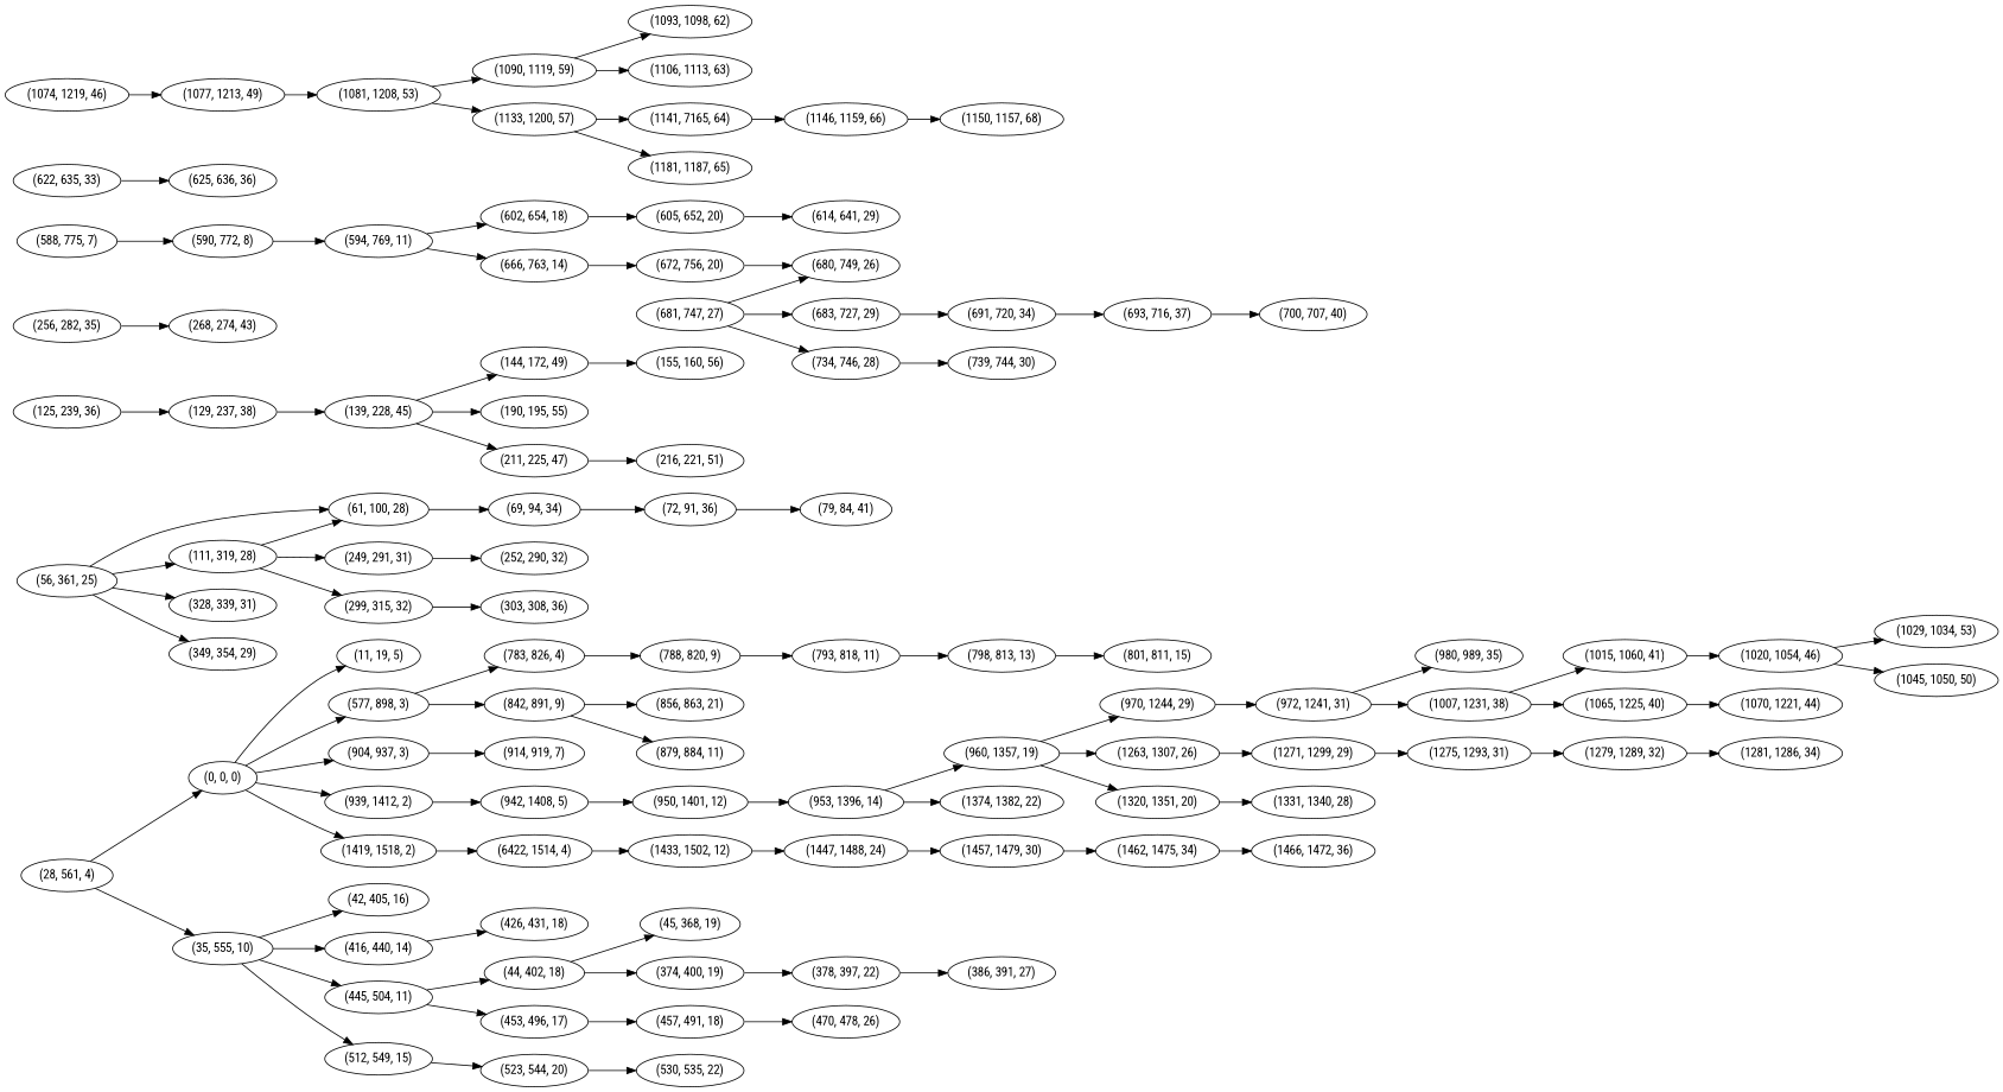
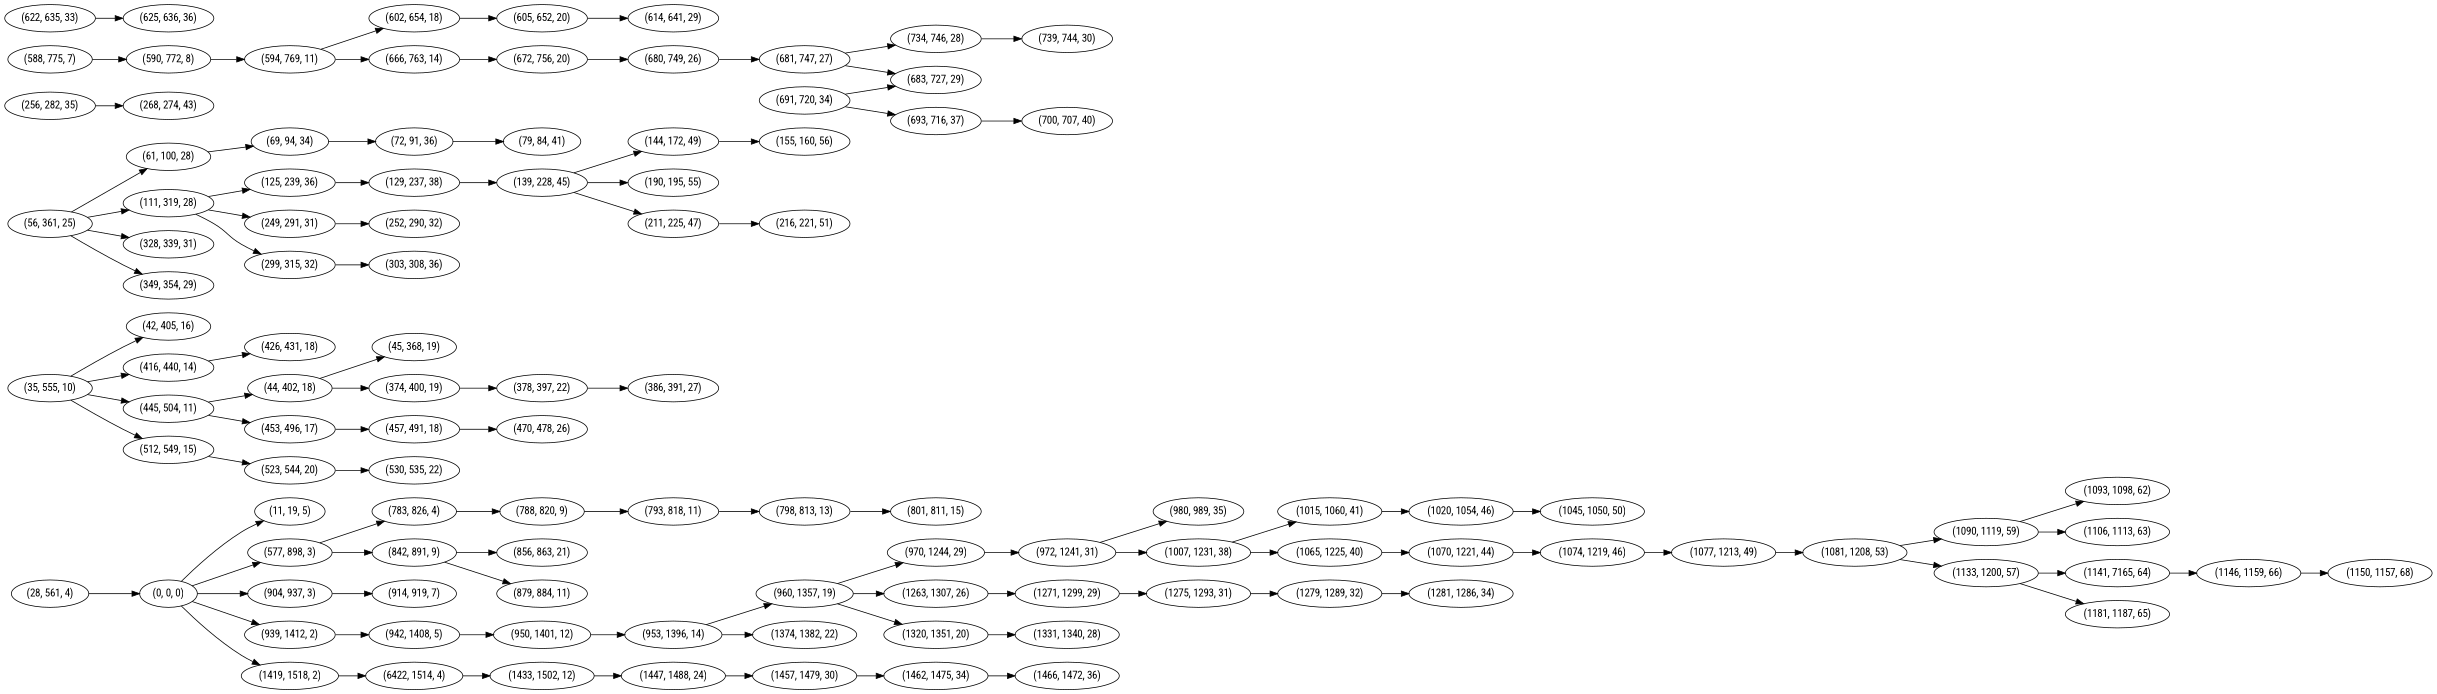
  digraph {
    fontname="Roboto Condensed"
    rankdir=LR
    node [fontname="Roboto Condensed"]
    edge [fontname="Roboto Condensed"]
    "(0, 0, 0)"
    "(11, 19, 5)"
    "(577, 898, 3)"
    n4 [label="(904, 937, 3)"]
    "(939, 1412, 2)"
    "(1419, 1518, 2)"
    "(28, 561, 4)"
    "(35, 555, 10)"
    "(783, 826, 4)"
    "(842, 891, 9)"
    "(914, 919, 7)"
    "(942, 1408, 5)"
    n13 [label="(6422, 1514, 4)"]
    "(42, 405, 16)"
    "(416, 440, 14)"
    "(445, 504, 11)"
    "(512, 549, 15)"
    "(426, 431, 18)"
    "(44, 402, 18)"
    "(453, 496, 17)"
    "(523, 544, 20)"
    "(45, 368, 19)"
    "(374, 400, 19)"
    "(378, 397, 22)"
    "(56, 361, 25)"
    "(61, 100, 28)"
    "(111, 319, 28)"
    "(328, 339, 31)"
    "(349, 354, 29)"
    "(69, 94, 34)"
    "(125, 239, 36)"
    "(249, 291, 31)"
    "(299, 315, 32)"
    "(72, 91, 36)"
    "(79, 84, 41)"
    "(129, 237, 38)"
    "(252, 290, 32)"
    "(303, 308, 36)"
    "(139, 228, 45)"
    "(144, 172, 49)"
    "(190, 195, 55)"
    "(211, 225, 47)"
    "(155, 160, 56)"
    "(216, 221, 51)"
    n45 [label="(268, 274, 43)"]
    "(256, 282, 35)"
    "(386, 391, 27)"
    "(457, 491, 18)"
    "(470, 478, 26)"
    "(530, 535, 22)"
    "(588, 775, 7)"
    "(590, 772, 8)"
    "(788, 820, 9)"
    "(856, 863, 21)"
    "(879, 884, 11)"
    "(594, 769, 11)"
    "(602, 654, 18)"
    "(666, 763, 14)"
    "(605, 652, 20)"
    "(672, 756, 20)"
    "(614, 641, 29)"
    n62 [label="(625, 636, 36)"]
    "(622, 635, 33)"
    "(680, 749, 26)"
    "(681, 747, 27)"
    "(683, 727, 29)"
    "(734, 746, 28)"
    n68 [label="(691, 720, 34)"]
    "(739, 744, 30)"
    "(693, 716, 37)"
    "(700, 707, 40)"
    "(793, 818, 11)"
    "(798, 813, 13)"
    "(801, 811, 15)"
    "(950, 1401, 12)"
    "(953, 1396, 14)"
    "(960, 1357, 19)"
    "(1374, 1382, 22)"
    "(970, 1244, 29)"
    "(1263, 1307, 26)"
    "(1320, 1351, 20)"
    "(972, 1241, 31)"
    "(1271, 1299, 29)"
    "(1331, 1340, 28)"
    "(980, 989, 35)"
    "(1007, 1231, 38)"
    "(1015, 1060, 41)"
    "(1065, 1225, 40)"
    "(1020, 1054, 46)"
    "(1070, 1221, 44)"
-   "(1029, 1034, 53)"
    "(1045, 1050, 50)"
    "(1074, 1219, 46)"
    "(1077, 1213, 49)"
    "(1081, 1208, 53)"
    "(1090, 1119, 59)"
    "(1133, 1200, 57)"
    "(1093, 1098, 62)"
    "(1106, 1113, 63)"
    n100 [label="(1141, 7165, 64)"]
    "(1181, 1187, 65)"
    "(1146, 1159, 66)"
    "(1150, 1157, 68)"
    "(1275, 1293, 31)"
    "(1279, 1289, 32)"
    "(1281, 1286, 34)"
    "(1433, 1502, 12)"
    "(1447, 1488, 24)"
    "(1457, 1479, 30)"
    "(1462, 1475, 34)"
    "(1466, 1472, 36)"
    "(0, 0, 0)" -> "(11, 19, 5)"
    "(0, 0, 0)" -> "(577, 898, 3)"
    "(0, 0, 0)" -> n4
    "(0, 0, 0)" -> "(939, 1412, 2)"
    "(0, 0, 0)" -> "(1419, 1518, 2)"
    "(577, 898, 3)" -> "(783, 826, 4)"
    "(577, 898, 3)" -> "(842, 891, 9)"
    n4 -> "(914, 919, 7)"
    "(939, 1412, 2)" -> "(942, 1408, 5)"
    "(1419, 1518, 2)" -> n13
    "(28, 561, 4)" -> "(0, 0, 0)"
-   "(28, 561, 4)" -> "(35, 555, 10)"
    "(35, 555, 10)" -> "(42, 405, 16)"
    "(35, 555, 10)" -> "(416, 440, 14)"
    "(35, 555, 10)" -> "(445, 504, 11)"
    "(35, 555, 10)" -> "(512, 549, 15)"
    "(783, 826, 4)" -> "(788, 820, 9)"
    "(842, 891, 9)" -> "(856, 863, 21)"
    "(842, 891, 9)" -> "(879, 884, 11)"
    "(942, 1408, 5)" -> "(950, 1401, 12)"
    n13 -> "(1433, 1502, 12)"
    "(416, 440, 14)" -> "(426, 431, 18)"
    "(445, 504, 11)" -> "(44, 402, 18)"
    "(445, 504, 11)" -> "(453, 496, 17)"
    "(512, 549, 15)" -> "(523, 544, 20)"
    "(44, 402, 18)" -> "(45, 368, 19)"
    "(44, 402, 18)" -> "(374, 400, 19)"
    "(453, 496, 17)" -> "(457, 491, 18)"
    "(523, 544, 20)" -> "(530, 535, 22)"
    "(374, 400, 19)" -> "(378, 397, 22)"
    "(378, 397, 22)" -> "(386, 391, 27)"
    "(56, 361, 25)" -> "(61, 100, 28)"
    "(56, 361, 25)" -> "(111, 319, 28)"
    "(56, 361, 25)" -> "(328, 339, 31)"
    "(56, 361, 25)" -> "(349, 354, 29)"
    "(61, 100, 28)" -> "(69, 94, 34)"
-   "(111, 319, 28)" -> "(61, 100, 28)"
+   "(111, 319, 28)" -> "(125, 239, 36)"
    "(111, 319, 28)" -> "(249, 291, 31)"
    "(111, 319, 28)" -> "(299, 315, 32)"
    "(69, 94, 34)" -> "(72, 91, 36)"
    "(125, 239, 36)" -> "(129, 237, 38)"
    "(249, 291, 31)" -> "(252, 290, 32)"
    "(299, 315, 32)" -> "(303, 308, 36)"
    "(72, 91, 36)" -> "(79, 84, 41)"
    "(129, 237, 38)" -> "(139, 228, 45)"
    "(139, 228, 45)" -> "(144, 172, 49)"
    "(139, 228, 45)" -> "(190, 195, 55)"
    "(139, 228, 45)" -> "(211, 225, 47)"
    "(144, 172, 49)" -> "(155, 160, 56)"
    "(211, 225, 47)" -> "(216, 221, 51)"
    "(256, 282, 35)" -> n45
    "(457, 491, 18)" -> "(470, 478, 26)"
    "(588, 775, 7)" -> "(590, 772, 8)"
    "(590, 772, 8)" -> "(594, 769, 11)"
    "(788, 820, 9)" -> "(793, 818, 11)"
    "(594, 769, 11)" -> "(602, 654, 18)"
    "(594, 769, 11)" -> "(666, 763, 14)"
    "(602, 654, 18)" -> "(605, 652, 20)"
    "(666, 763, 14)" -> "(672, 756, 20)"
    "(605, 652, 20)" -> "(614, 641, 29)"
    "(672, 756, 20)" -> "(680, 749, 26)"
    "(622, 635, 33)" -> n62
-   "(681, 747, 27)" -> "(680, 749, 26)"
+   "(680, 749, 26)" -> "(681, 747, 27)"
    "(681, 747, 27)" -> "(683, 727, 29)"
    "(681, 747, 27)" -> "(734, 746, 28)"
-   "(683, 727, 29)" -> n68
+   n68 -> "(683, 727, 29)"
    "(734, 746, 28)" -> "(739, 744, 30)"
    n68 -> "(693, 716, 37)"
    "(693, 716, 37)" -> "(700, 707, 40)"
    "(793, 818, 11)" -> "(798, 813, 13)"
    "(798, 813, 13)" -> "(801, 811, 15)"
    "(950, 1401, 12)" -> "(953, 1396, 14)"
    "(953, 1396, 14)" -> "(960, 1357, 19)"
    "(953, 1396, 14)" -> "(1374, 1382, 22)"
    "(960, 1357, 19)" -> "(970, 1244, 29)"
    "(960, 1357, 19)" -> "(1263, 1307, 26)"
    "(960, 1357, 19)" -> "(1320, 1351, 20)"
    "(970, 1244, 29)" -> "(972, 1241, 31)"
    "(1263, 1307, 26)" -> "(1271, 1299, 29)"
    "(1320, 1351, 20)" -> "(1331, 1340, 28)"
    "(972, 1241, 31)" -> "(980, 989, 35)"
    "(972, 1241, 31)" -> "(1007, 1231, 38)"
    "(1271, 1299, 29)" -> "(1275, 1293, 31)"
    "(1007, 1231, 38)" -> "(1015, 1060, 41)"
    "(1007, 1231, 38)" -> "(1065, 1225, 40)"
    "(1015, 1060, 41)" -> "(1020, 1054, 46)"
    "(1065, 1225, 40)" -> "(1070, 1221, 44)"
-   "(1020, 1054, 46)" -> "(1029, 1034, 53)"
    "(1020, 1054, 46)" -> "(1045, 1050, 50)"
+   "(1070, 1221, 44)" -> "(1074, 1219, 46)"
    "(1074, 1219, 46)" -> "(1077, 1213, 49)"
    "(1077, 1213, 49)" -> "(1081, 1208, 53)"
    "(1081, 1208, 53)" -> "(1090, 1119, 59)"
    "(1081, 1208, 53)" -> "(1133, 1200, 57)"
    "(1090, 1119, 59)" -> "(1093, 1098, 62)"
    "(1090, 1119, 59)" -> "(1106, 1113, 63)"
    "(1133, 1200, 57)" -> n100
    "(1133, 1200, 57)" -> "(1181, 1187, 65)"
    n100 -> "(1146, 1159, 66)"
    "(1146, 1159, 66)" -> "(1150, 1157, 68)"
    "(1275, 1293, 31)" -> "(1279, 1289, 32)"
    "(1279, 1289, 32)" -> "(1281, 1286, 34)"
    "(1433, 1502, 12)" -> "(1447, 1488, 24)"
    "(1447, 1488, 24)" -> "(1457, 1479, 30)"
    "(1457, 1479, 30)" -> "(1462, 1475, 34)"
    "(1462, 1475, 34)" -> "(1466, 1472, 36)"
  }
